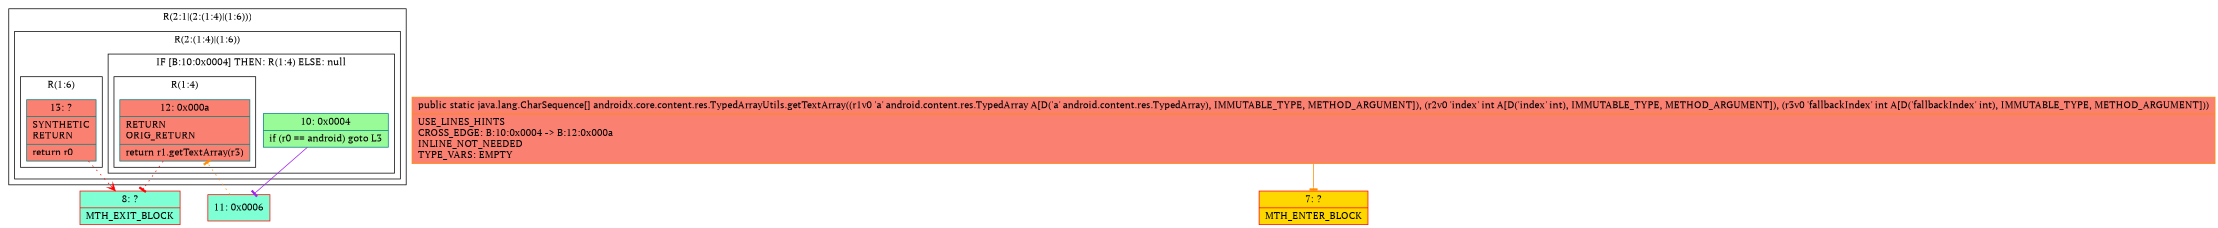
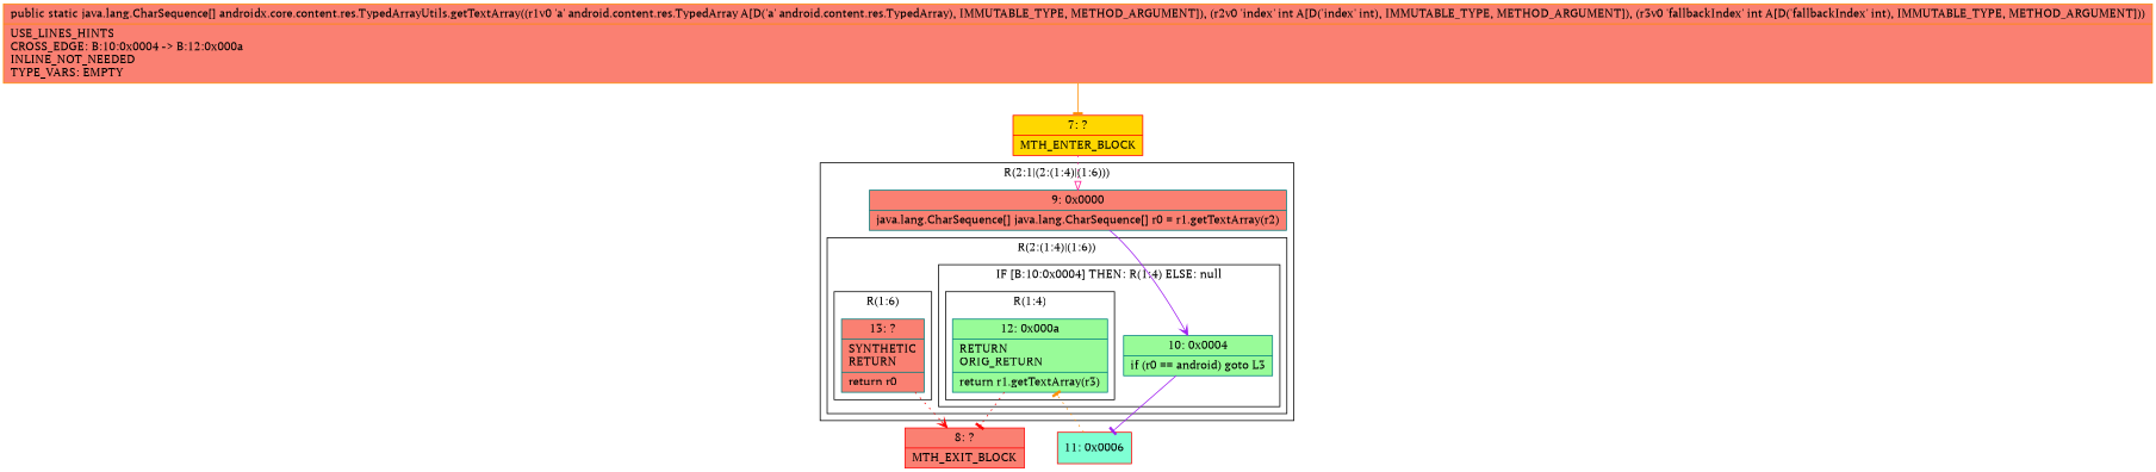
  digraph {
    fontname="PT Serif"
    node [color=teal fillcolor=salmon fontname="PT Serif" shape=record style=filled]
    edge [arrowhead=tee color=red fontname="PT Serif" style=dotted]
-   n1 [label="{12\:\ 0x000a|RETURN\lORIG_RETURN\l|return r1.getTextArray(r3)\l}"]
+   n1 [fillcolor=palegreen label="{12\:\ 0x000a|RETURN\lORIG_RETURN\l|return r1.getTextArray(r3)\l}"]
    n2 [fillcolor=palegreen label="{10\:\ 0x0004|if (r0 == android) goto L3\l}"]
    n3 [label="{13\:\ ?|SYNTHETIC\lRETURN\l|return r0\l}"]
-   n5 [color=red fillcolor=aquamarine label="{8\:\ ?|MTH_EXIT_BLOCK\l}"]
+   n4 [label="{9\:\ 0x0000|java.lang.CharSequence[] java.lang.CharSequence[] r0 = r1.getTextArray(r2)\l}"]
+   n5 [color=red label="{8\:\ ?|MTH_EXIT_BLOCK\l}"]
    n6 [color=red fillcolor=aquamarine label="{11\:\ 0x0006}"]
    n7 [color=red fillcolor=gold label="{7\:\ ?|MTH_ENTER_BLOCK\l}"]
    n8 [color=darkorange label="{public static java.lang.CharSequence[] androidx.core.content.res.TypedArrayUtils.getTextArray((r1v0 'a' android.content.res.TypedArray A[D('a' android.content.res.TypedArray), IMMUTABLE_TYPE, METHOD_ARGUMENT]), (r2v0 'index' int A[D('index' int), IMMUTABLE_TYPE, METHOD_ARGUMENT]), (r3v0 'fallbackIndex' int A[D('fallbackIndex' int), IMMUTABLE_TYPE, METHOD_ARGUMENT]))  | USE_LINES_HINTS\lCROSS_EDGE: B:10:0x0004 \-\> B:12:0x000a\lINLINE_NOT_NEEDED\lTYPE_VARS: EMPTY\l}"]
    subgraph cluster_1 {
      label="R(2:1|(2:(1:4)|(1:6)))"
+     n4
      subgraph cluster_2 {
        label="R(2:(1:4)|(1:6))"
        subgraph cluster_3 {
          label="IF [B:10:0x0004] THEN: R(1:4) ELSE: null"
          n2
          subgraph cluster_4 {
            label="R(1:4)"
            n1
          }
        }
        subgraph cluster_5 {
          label="R(1:6)"
          n3
        }
      }
    }
    n1 -> n5
    n2 -> n6 [color=purple style=solid]
    n3 -> n5 [arrowhead=vee]
+   n4 -> n2 [arrowhead=vee color=purple style=solid]
    n6 -> n1 [color=darkorange]
+   n7 -> n4 [arrowhead=onormal color=deeppink]
    n8 -> n7 [color=darkorange style=solid]
  }
